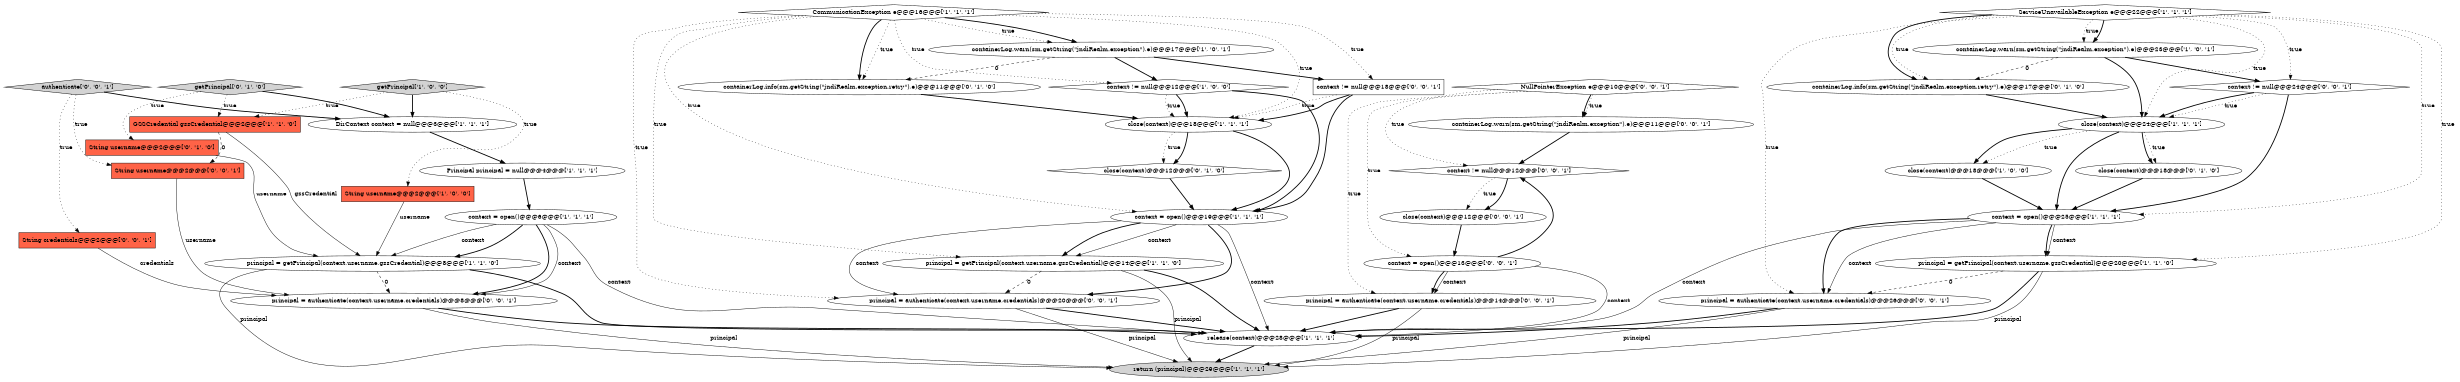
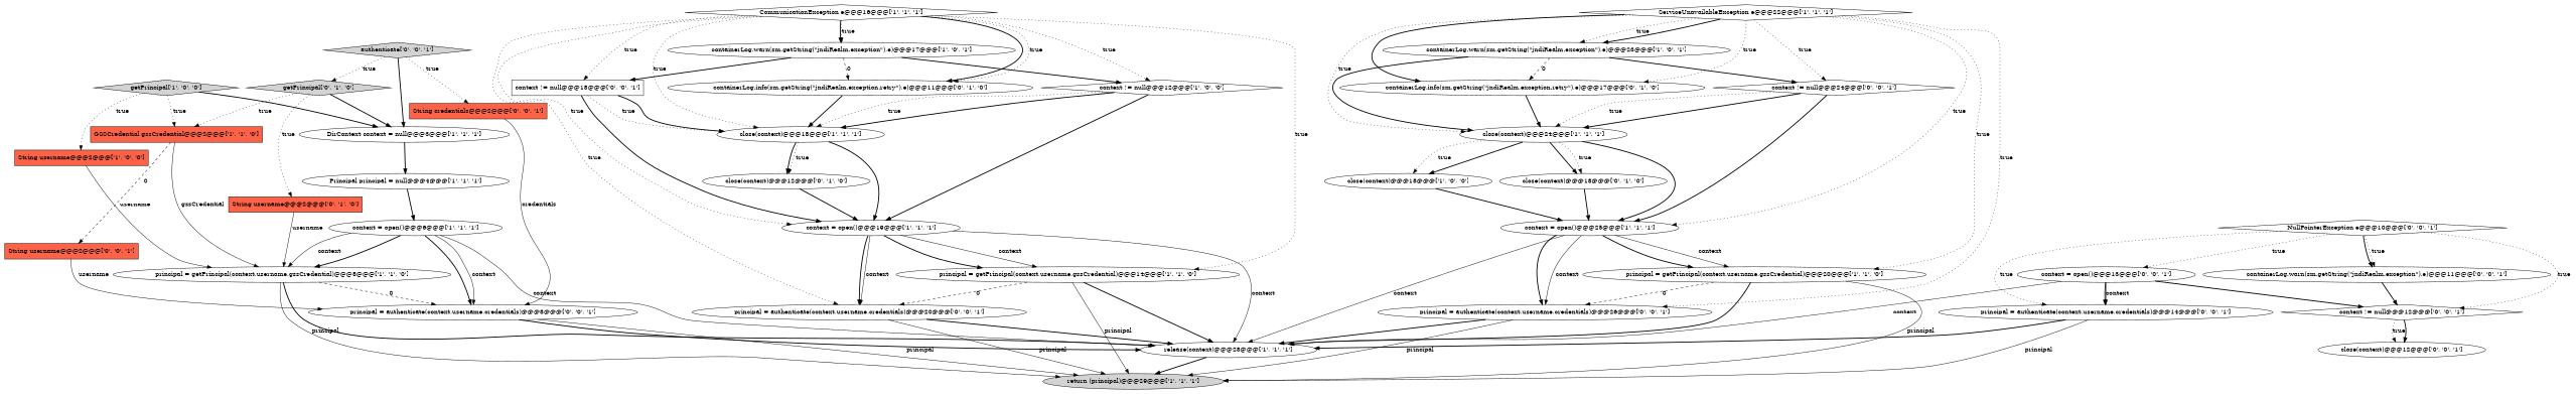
  digraph {
    node [fillcolor=white shape=ellipse style=filled]
    edge [style=bold]
    n1 [label="principal = authenticate(context,username,credentials)@@@8@@@['0', '0', '1']"]
    n2 [fillcolor=lightgray label="return (principal)@@@29@@@['1', '1', '1']"]
    n3 [label="release(context)@@@28@@@['1', '1', '1']"]
    n4 [fillcolor=tomato label="GSSCredential gssCredential@@@2@@@['1', '1', '0']" shape=box]
    n5 [fillcolor=tomato label="String username@@@2@@@['0', '0', '1']" shape=box]
    n6 [label="principal = getPrincipal(context,username,gssCredential)@@@8@@@['1', '1', '0']"]
    n7 [label="CommunicationException e@@@16@@@['1', '1', '1']" shape=diamond]
    n8 [label="context = open()@@@19@@@['1', '1', '1']"]
    n9 [label="containerLog.info(sm.getString(\"jndiRealm.exception.retry\"),e)@@@11@@@['0', '1', '0']"]
    n10 [label="close(context)@@@18@@@['1', '1', '1']"]
    n11 [label="context != null@@@12@@@['1', '0', '0']" shape=diamond]
    n12 [label="principal = getPrincipal(context,username,gssCredential)@@@14@@@['1', '1', '0']"]
    n13 [label="containerLog.warn(sm.getString(\"jndiRealm.exception\"),e)@@@17@@@['1', '0', '1']"]
    n14 [label="principal = authenticate(context,username,credentials)@@@20@@@['0', '0', '1']"]
    n15 [label="context != null@@@18@@@['0', '0', '1']" shape=box]
-   n16 [label="close(context)@@@12@@@['0', '1', '0']" shape=diamond]
+   n16 [label="close(context)@@@12@@@['0', '1', '0']"]
    n17 [fillcolor=lightgray label="getPrincipal['0', '1', '0']" shape=diamond]
    n18 [label="DirContext context = null@@@3@@@['1', '1', '1']"]
    n19 [fillcolor=tomato label="String username@@@2@@@['0', '1', '0']" shape=box]
    n20 [label="Principal principal = null@@@4@@@['1', '1', '1']"]
    n21 [label="NullPointerException e@@@10@@@['0', '0', '1']" shape=diamond]
    n22 [label="context != null@@@12@@@['0', '0', '1']" shape=diamond]
    n23 [label="containerLog.warn(sm.getString(\"jndiRealm.exception\"),e)@@@11@@@['0', '0', '1']"]
    n24 [label="principal = authenticate(context,username,credentials)@@@14@@@['0', '0', '1']"]
    n25 [label="context = open()@@@13@@@['0', '0', '1']"]
    n26 [label="close(context)@@@12@@@['0', '0', '1']"]
    n27 [label="containerLog.warn(sm.getString(\"jndiRealm.exception\"),e)@@@23@@@['1', '0', '1']"]
    n28 [label="containerLog.info(sm.getString(\"jndiRealm.exception.retry\"),e)@@@17@@@['0', '1', '0']"]
    n29 [label="context != null@@@24@@@['0', '0', '1']" shape=diamond]
    n30 [label="close(context)@@@24@@@['1', '1', '1']"]
    n31 [label="context = open()@@@25@@@['1', '1', '1']"]
    n32 [label="close(context)@@@18@@@['0', '1', '0']"]
    n33 [label="close(context)@@@18@@@['1', '0', '0']"]
    n34 [label="context = open()@@@6@@@['1', '1', '1']"]
    n35 [fillcolor=tomato label="String credentials@@@2@@@['0', '0', '1']" shape=box]
    n36 [label="ServiceUnavailableException e@@@22@@@['1', '1', '1']" shape=diamond]
    n37 [label="principal = getPrincipal(context,username,gssCredential)@@@20@@@['1', '1', '0']"]
    n38 [label="principal = authenticate(context,username,credentials)@@@26@@@['0', '0', '1']"]
    n39 [fillcolor=lightgray label="authenticate['0', '0', '1']" shape=diamond]
    n40 [fillcolor=lightgray label="getPrincipal['1', '0', '0']" shape=diamond]
    n41 [fillcolor=tomato label="String username@@@2@@@['1', '0', '0']" shape=box]
    n1 -> n2 [label=principal style=solid]
    n1 -> n3
    n3 -> n2
    n4 -> n5 [label=0 style=dashed]
    n4 -> n6 [label=gssCredential style=solid]
    n5 -> n1 [label=username style=solid]
    n6 -> n1 [label=0 style=dashed]
    n6 -> n2 [label=principal style=solid]
    n6 -> n3
    n7 -> n8 [label=true style=dotted]
    n7 -> n9
    n7 -> n9 [label=true style=dotted]
    n7 -> n10 [label=true style=dotted]
    n7 -> n11 [label=true style=dotted]
    n7 -> n12 [label=true style=dotted]
    n7 -> n13
    n7 -> n13 [label=true style=dotted]
    n7 -> n14 [label=true style=dotted]
    n7 -> n15 [label=true style=dotted]
    n8 -> n3 [label=context style=solid]
    n8 -> n12 [label=context style=solid]
    n8 -> n12
    n8 -> n14 [label=context style=solid]
    n8 -> n14
    n9 -> n10
    n10 -> n8
    n10 -> n16 [label=true style=dotted]
    n10 -> n16
    n11 -> n8
    n11 -> n10
    n11 -> n10 [label=true style=dotted]
    n12 -> n2 [label=principal style=solid]
    n12 -> n3
    n12 -> n14 [label=0 style=dashed]
    n13 -> n9 [label=0 style=dashed]
    n13 -> n11
    n13 -> n15
    n14 -> n2 [label=principal style=solid]
    n14 -> n3
    n15 -> n8
    n15 -> n10 [label=true style=dotted]
    n15 -> n10
    n16 -> n8
    n17 -> n4 [label=true style=dotted]
    n17 -> n18
    n17 -> n19 [label=true style=dotted]
    n18 -> n20
    n19 -> n6 [label=username style=solid]
    n20 -> n34
    n21 -> n22 [label=true style=dotted]
    n21 -> n23
    n21 -> n23 [label=true style=dotted]
    n21 -> n24 [label=true style=dotted]
    n21 -> n25 [label=true style=dotted]
    n22 -> n26 [label=true style=dotted]
    n22 -> n26
    n23 -> n22
    n24 -> n2 [label=principal style=solid]
    n24 -> n3
    n25 -> n3 [label=context style=solid]
    n25 -> n22
    n25 -> n24 [label=context style=solid]
    n25 -> n24
-   n26 -> n25
    n27 -> n28 [label=0 style=dashed]
    n27 -> n29
    n27 -> n30
    n28 -> n30
    n29 -> n30 [label=true style=dotted]
    n29 -> n30
    n29 -> n31
    n30 -> n31
    n30 -> n32
    n30 -> n32 [label=true style=dotted]
    n30 -> n33
    n30 -> n33 [label=true style=dotted]
    n31 -> n3 [label=context style=solid]
    n31 -> n37
    n31 -> n37 [label=context style=solid]
    n31 -> n38
    n31 -> n38 [label=context style=solid]
    n32 -> n31
    n33 -> n31
    n34 -> n1
    n34 -> n1 [label=context style=solid]
    n34 -> n3 [label=context style=solid]
    n34 -> n6
    n34 -> n6 [label=context style=solid]
    n35 -> n1 [label=credentials style=solid]
    n36 -> n27 [label=true style=dotted]
    n36 -> n27
    n36 -> n28 [label=true style=dotted]
    n36 -> n28
    n36 -> n29 [label=true style=dotted]
    n36 -> n30 [label=true style=dotted]
    n36 -> n31 [label=true style=dotted]
    n36 -> n37 [label=true style=dotted]
    n36 -> n38 [label=true style=dotted]
    n37 -> n2 [label=principal style=solid]
    n37 -> n3
    n37 -> n38 [label=0 style=dashed]
    n38 -> n2 [label=principal style=solid]
    n38 -> n3
-   n39 -> n5 [label=true style=dotted]
+   n39 -> n17 [label=true style=dotted]
    n39 -> n18
    n39 -> n35 [label=true style=dotted]
    n40 -> n4 [label=true style=dotted]
    n40 -> n18
    n40 -> n41 [label=true style=dotted]
    n41 -> n6 [label=username style=solid]
  }
